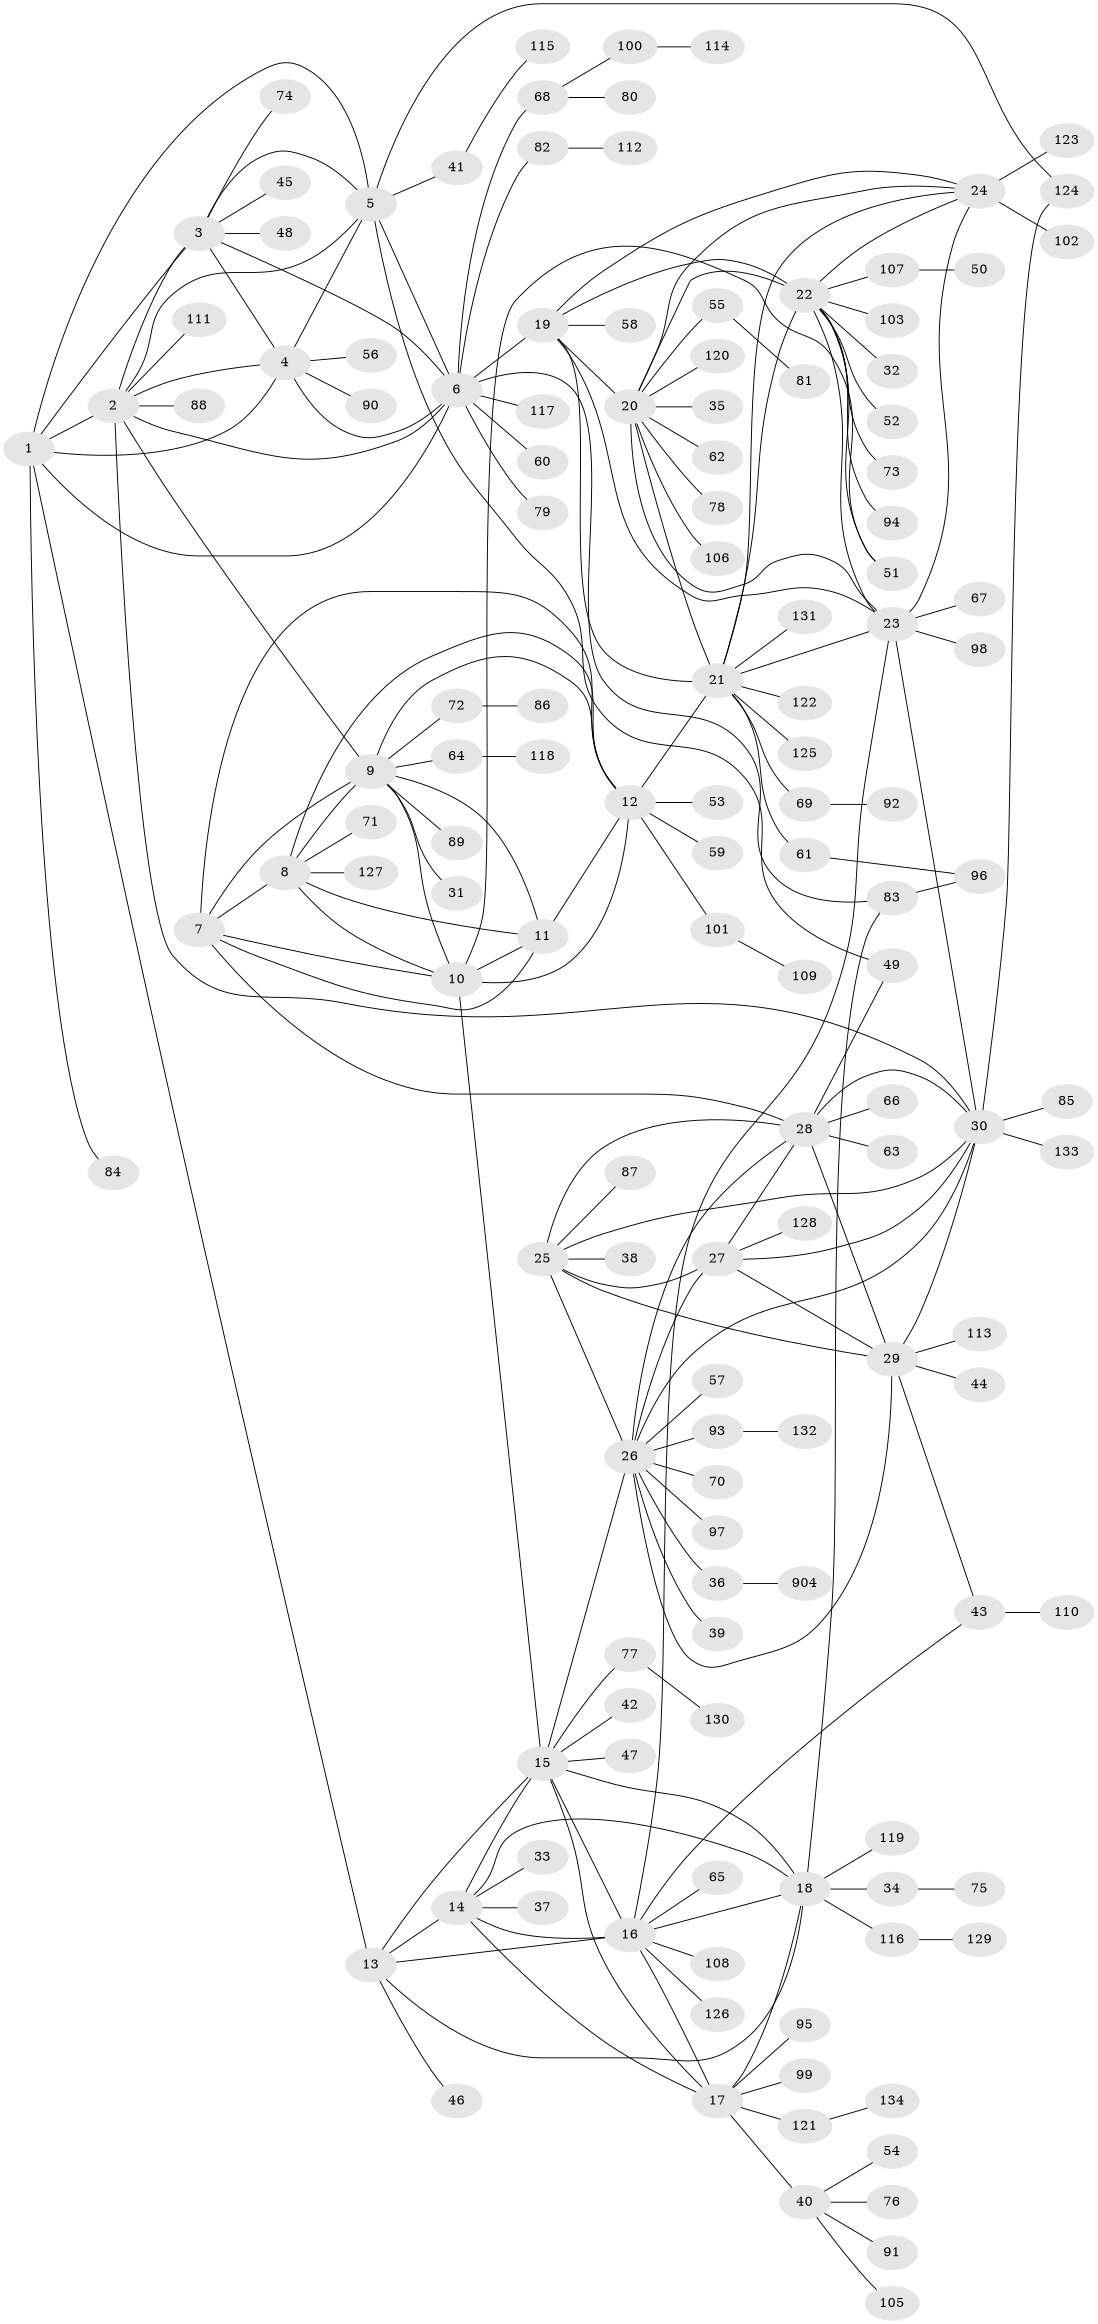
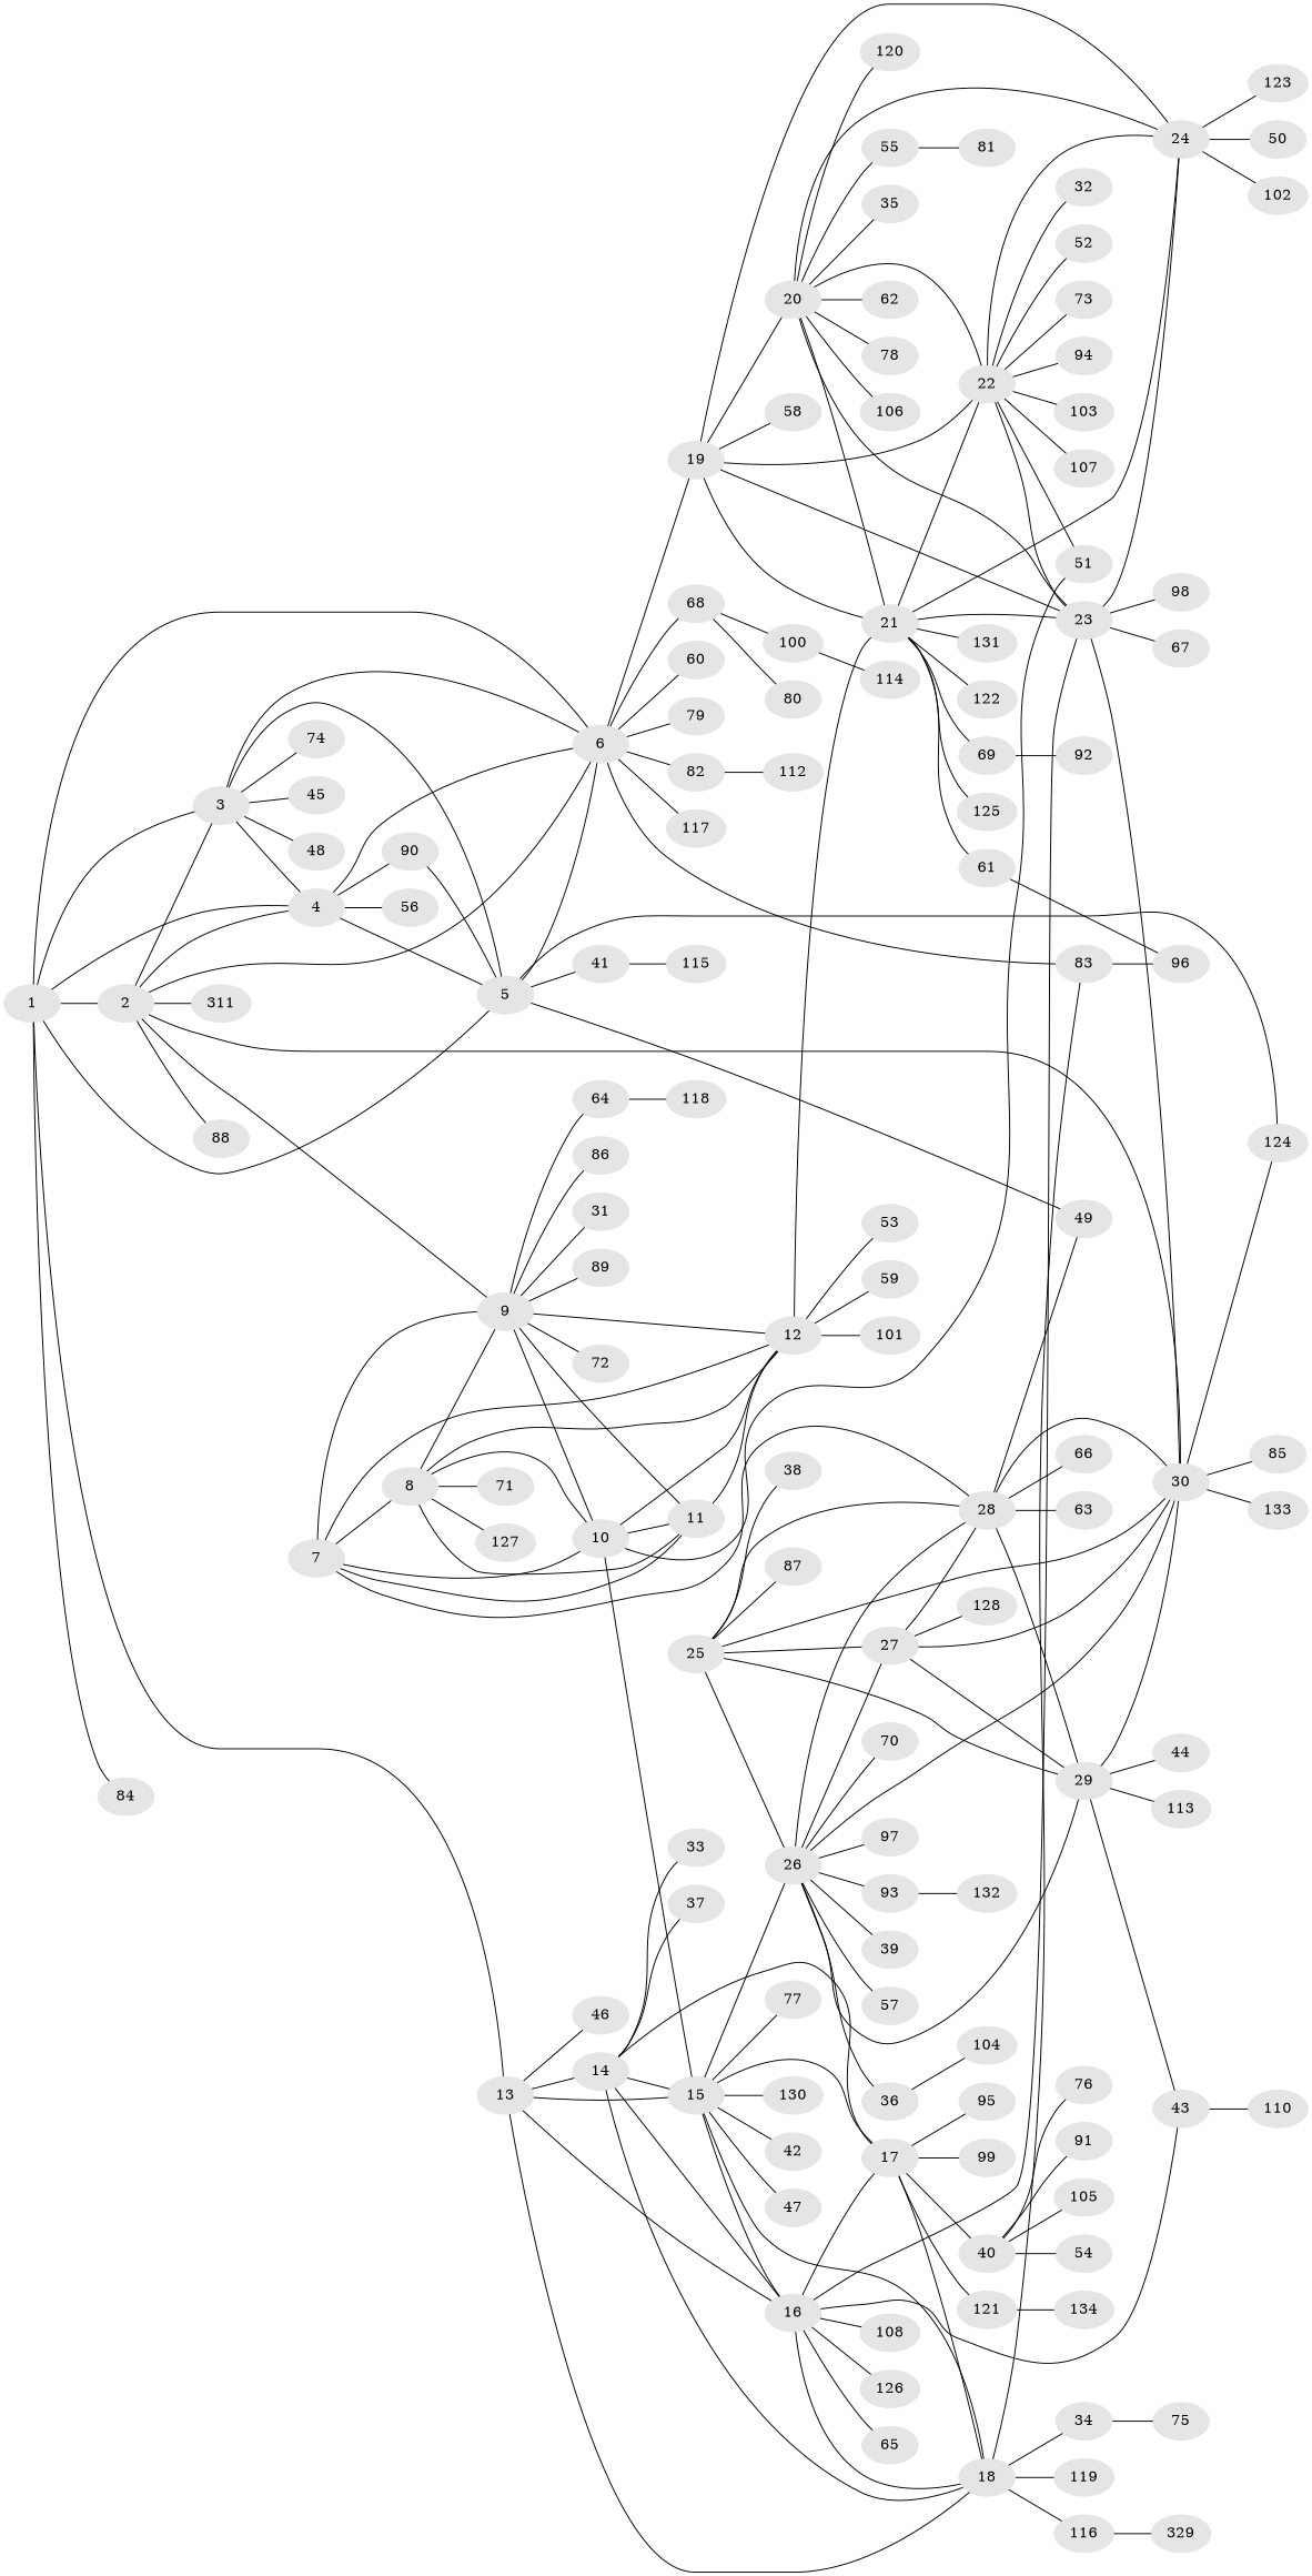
  graph {
    rankdir=LR
    node [color=gray90 style=filled]
    1
    2
    3
    4
    5
    6
    13
    84
    9
    30
    88
-   111
+   111 [label=311]
    45
    48
    74
    56
    90
    41
    49
    124
    19
    60
    68
    79
    82
    83
    117
    15
    14
    16
    18
    46
    10
    11
    12
    31
    64
    72
    86
    89
    85
    133
    115
    21
    23
    20
    22
    24
    58
    80
    100
    112
    96
    7
    8
    28
    71
    127
    51
    53
    59
    101
    29
    63
    66
    118
    17
    26
    42
    47
    77
    130
    61
    69
    122
    125
    131
-   109
    33
    37
    43
    65
    108
    126
    40
    95
    99
    121
    34
    116
    119
    27
    36
    39
    57
    70
    93
    97
    67
    98
    110
    54
    76
    91
    105
    134
    75
-   129
+   129 [label=329]
    35
    55
    62
    78
    106
    120
    32
    52
    73
    94
    103
    107
    50
    102
    123
    81
    92
    25
    38
    87
    128
    44
    113
-   104 [label=904]
+   104
    132
    114
    1 -- 2
    1 -- 3
    1 -- 4
    1 -- 5
    1 -- 6
    1 -- 13
    1 -- 84
    2 -- 3
    2 -- 4
-   2 -- 5
+   90 -- 5
    2 -- 6
    2 -- 9
    2 -- 30
    2 -- 88
    2 -- 111
    3 -- 4
    3 -- 5
    3 -- 6
    3 -- 45
    3 -- 48
    3 -- 74
    4 -- 5
    4 -- 6
    4 -- 56
    4 -- 90
    5 -- 6
    5 -- 41
    5 -- 49
    5 -- 124
    6 -- 19
    6 -- 60
    6 -- 68
    6 -- 79
    6 -- 82
    6 -- 83
    6 -- 117
    13 -- 15
    13 -- 14
    13 -- 16
    13 -- 18
    13 -- 46
    9 -- 10
    9 -- 11
    9 -- 12
    9 -- 31
    9 -- 64
    9 -- 72
-   72 -- 86
+   9 -- 86
    9 -- 89
    30 -- 124
    30 -- 85
    30 -- 133
    41 -- 115
    19 -- 21
    19 -- 23
    19 -- 20
    19 -- 22
    19 -- 24
    19 -- 58
    68 -- 80
    68 -- 100
    82 -- 112
    83 -- 96
    15 -- 16
    15 -- 18
    15 -- 17
    15 -- 26
    15 -- 42
    15 -- 47
    15 -- 77
-   77 -- 130
+   15 -- 130
    14 -- 15
    14 -- 16
    14 -- 18
    14 -- 17
    14 -- 33
    14 -- 37
    16 -- 18
    16 -- 23
    16 -- 17
    16 -- 43
    16 -- 65
    16 -- 108
    16 -- 126
    18 -- 83
    18 -- 34
    18 -- 116
    18 -- 119
    10 -- 15
    10 -- 11
    10 -- 12
    10 -- 51
    11 -- 12
    12 -- 21
    12 -- 53
    12 -- 59
    12 -- 101
    64 -- 118
    21 -- 23
    21 -- 22
    21 -- 24
    21 -- 61
    21 -- 69
    21 -- 122
    21 -- 125
    21 -- 131
    23 -- 30
    23 -- 24
    23 -- 67
    23 -- 98
    20 -- 21
    20 -- 23
    20 -- 22
    20 -- 24
    20 -- 35
    20 -- 55
    20 -- 62
    20 -- 78
    20 -- 106
    20 -- 120
    22 -- 23
    22 -- 24
    22 -- 51
    22 -- 32
    22 -- 52
    22 -- 73
    22 -- 94
    22 -- 103
    22 -- 107
-   107 -- 50
+   24 -- 50
    24 -- 102
    24 -- 123
    100 -- 114
    7 -- 9
    7 -- 10
    7 -- 11
    7 -- 12
    7 -- 8
    7 -- 28
    8 -- 9
    8 -- 10
    8 -- 11
    8 -- 12
    8 -- 71
    8 -- 127
    28 -- 30
    28 -- 49
    28 -- 29
    28 -- 63
    28 -- 66
-   101 -- 109
    29 -- 30
    29 -- 43
    29 -- 44
    29 -- 113
    17 -- 18
    17 -- 40
    17 -- 95
    17 -- 99
    17 -- 121
    26 -- 30
    26 -- 28
    26 -- 29
    26 -- 27
    26 -- 36
    26 -- 39
    26 -- 57
    26 -- 70
    26 -- 93
    26 -- 97
    61 -- 96
    69 -- 92
    43 -- 110
    40 -- 54
    40 -- 76
    40 -- 91
    40 -- 105
    121 -- 134
    34 -- 75
    116 -- 129
    27 -- 30
    27 -- 28
    27 -- 29
    27 -- 128
    36 -- 104
    93 -- 132
    55 -- 81
    25 -- 30
    25 -- 28
    25 -- 29
    25 -- 26
    25 -- 27
    25 -- 38
    25 -- 87
  }
